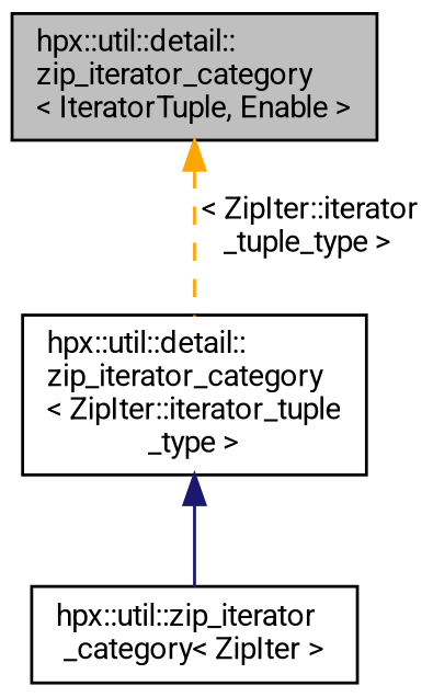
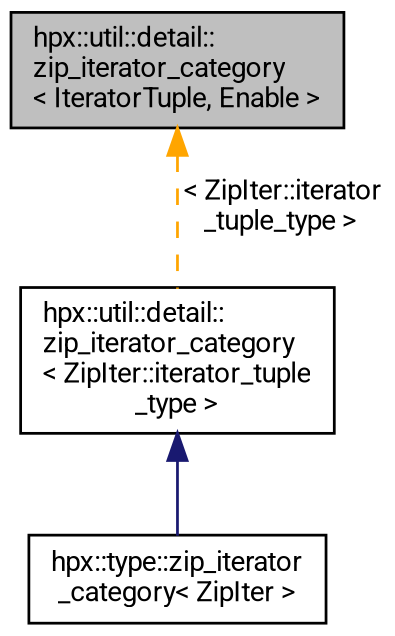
  digraph {
    fontname=Roboto
    node [color=black fillcolor=white fontname=Roboto fontsize=10 shape=record style=filled]
    edge [dir=back fontname=Roboto fontsize=10 labelfontname=Helvetica labelfontsize=10]
    n1 [fillcolor=grey75 fontcolor=black height=0.2 label="hpx::util::detail::\lzip_iterator_category\l\< IteratorTuple, Enable \>" width=0.4]
    n2 [height=0.2 label="hpx::util::detail::\lzip_iterator_category\l\< ZipIter::iterator_tuple\l_type \>" width=0.4]
-   n3 [height=0.2 label="hpx::util::zip_iterator\l_category\< ZipIter \>" width=0.4]
+   n3 [height=0.2 label="hpx::type::zip_iterator\l_category\< ZipIter \>" width=0.4]
    n1 -> n2 [color=orange label=" \< ZipIter::iterator\l_tuple_type \>" style=dashed]
    n2 -> n3 [color=midnightblue style=solid]
  }
